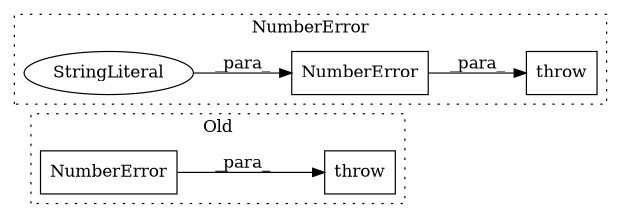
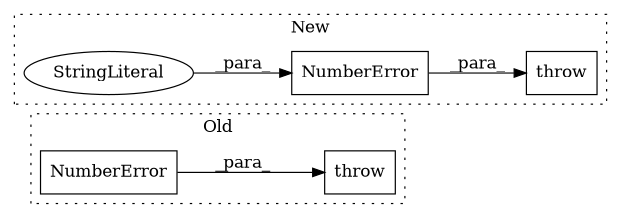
  digraph {
    rankdir=LR
    node [a=53 l=6 shape=box]
    n1 [label=throw s=5155]
    n2 [a=32 l="12,1" label=NumberError s="5161,5223"]
    n3 [a=32 l="12,1" label=NumberError s="5496,5546"]
    n4 [label=throw s=5490]
    n5 [a=45 l=38 label=StringLiteral s=5508 shape=ellipse]
    subgraph cluster_1 {
      label=Old
      style=dotted
      n1
      n2
    }
    subgraph cluster_2 {
-     label=NumberError
+     label=New
      style=dotted
      n3
      n4
      n5
    }
    n2 -> n1 [label=_para_]
    n3 -> n4 [label=_para_]
    n5 -> n3 [label=_para_]
  }
